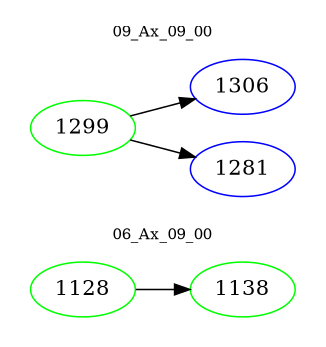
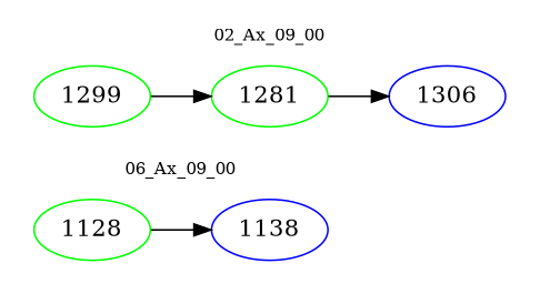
  digraph {
    rankdir=LR
    node [color=blue]
    edge [color=black]
    n1 [color=green label=1128]
-   n2 [color=green label=1138]
-   n3 [label=1281]
+   n2 [label=1138]
+   n3 [color=green label=1281]
    n4 [color=green label=1299]
    n5 [label=1306]
    subgraph cluster_1 {
      color=white
      fontsize=10
      label="06_Ax_09_00"
      n1
      n2
    }
    subgraph cluster_2 {
      color=white
      fontsize=10
-     label="09_Ax_09_00"
+     label="02_Ax_09_00"
      n3
      n4
      n5
    }
    n1 -> n2
    n4 -> n3
-   n4 -> n5
+   n3 -> n5
  }
